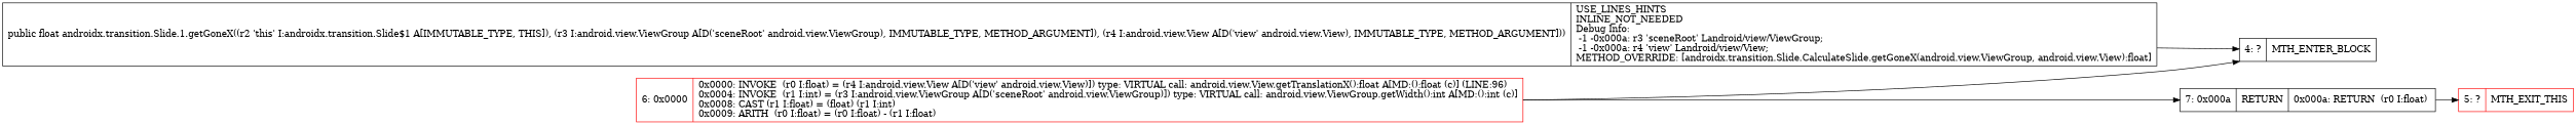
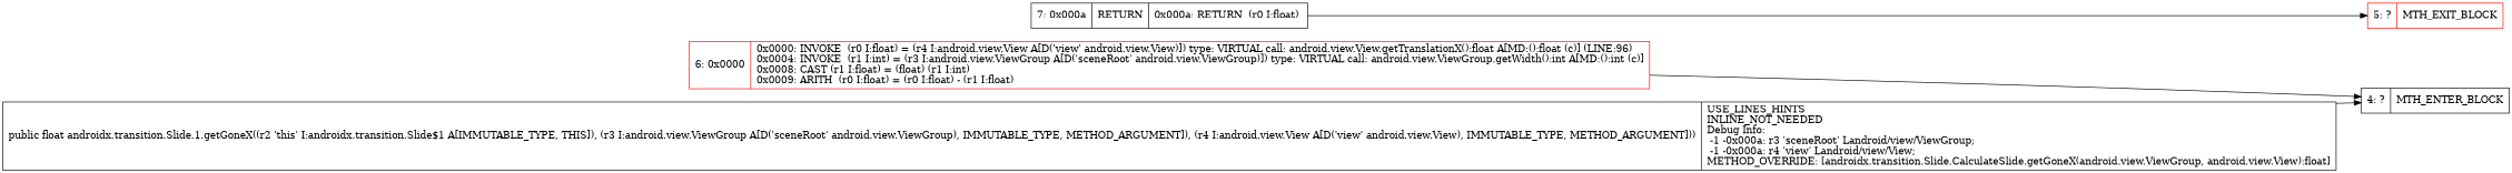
  digraph {
    rankdir=LR
    node [color=black shape=record]
    n1 [label="{4\:\ ?|MTH_ENTER_BLOCK\l}"]
    n2 [color=red label="{6\:\ 0x0000|0x0000: INVOKE  (r0 I:float) = (r4 I:android.view.View A[D('view' android.view.View)]) type: VIRTUAL call: android.view.View.getTranslationX():float A[MD:():float (c)] (LINE:96)\l0x0004: INVOKE  (r1 I:int) = (r3 I:android.view.ViewGroup A[D('sceneRoot' android.view.ViewGroup)]) type: VIRTUAL call: android.view.ViewGroup.getWidth():int A[MD:():int (c)]\l0x0008: CAST (r1 I:float) = (float) (r1 I:int) \l0x0009: ARITH  (r0 I:float) = (r0 I:float) \- (r1 I:float) \l}"]
    n3 [label="{7\:\ 0x000a|RETURN\l|0x000a: RETURN  (r0 I:float) \l}"]
-   n4 [color=red label="{5\:\ ?|MTH_EXIT_THIS\l}"]
+   n4 [color=red label="{5\:\ ?|MTH_EXIT_BLOCK\l}"]
    n5 [label="{public float androidx.transition.Slide.1.getGoneX((r2 'this' I:androidx.transition.Slide$1 A[IMMUTABLE_TYPE, THIS]), (r3 I:android.view.ViewGroup A[D('sceneRoot' android.view.ViewGroup), IMMUTABLE_TYPE, METHOD_ARGUMENT]), (r4 I:android.view.View A[D('view' android.view.View), IMMUTABLE_TYPE, METHOD_ARGUMENT]))  | USE_LINES_HINTS\lINLINE_NOT_NEEDED\lDebug Info:\l  \-1 \-0x000a: r3 'sceneRoot' Landroid\/view\/ViewGroup;\l  \-1 \-0x000a: r4 'view' Landroid\/view\/View;\lMETHOD_OVERRIDE: [androidx.transition.Slide.CalculateSlide.getGoneX(android.view.ViewGroup, android.view.View):float]\l}"]
    n2 -> n1
-   n2 -> n3
    n3 -> n4
    n5 -> n1
  }
